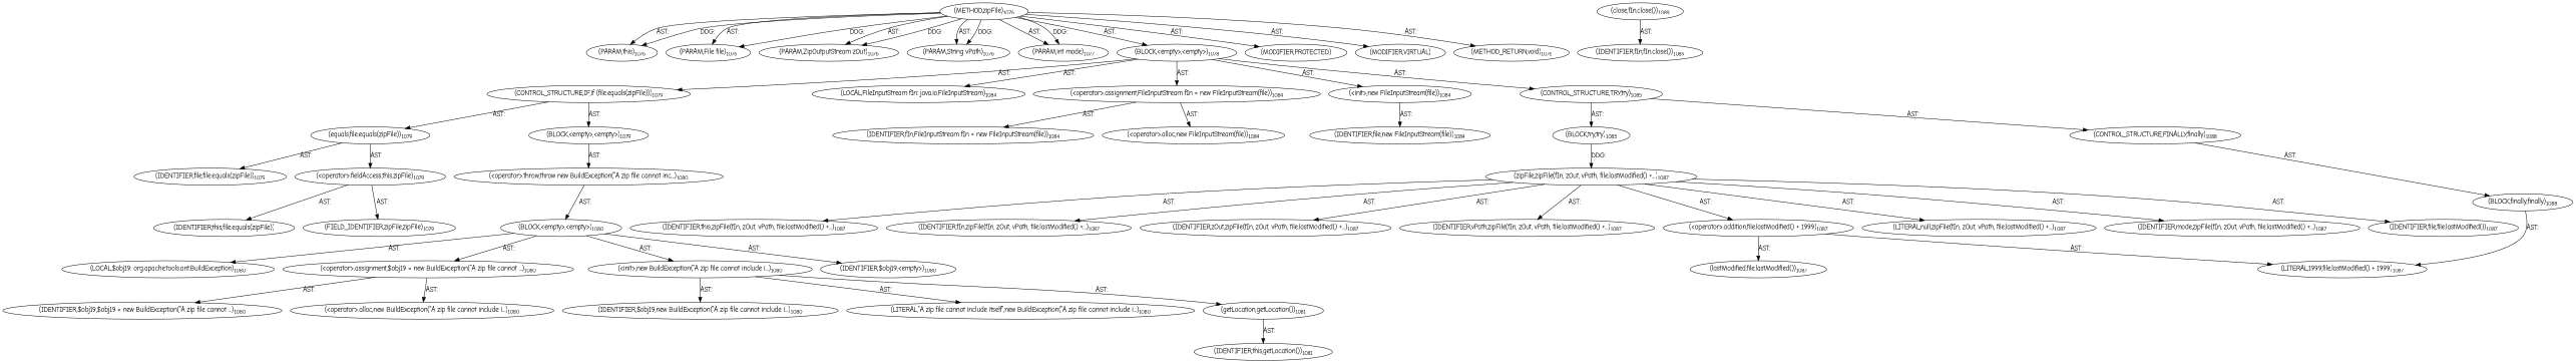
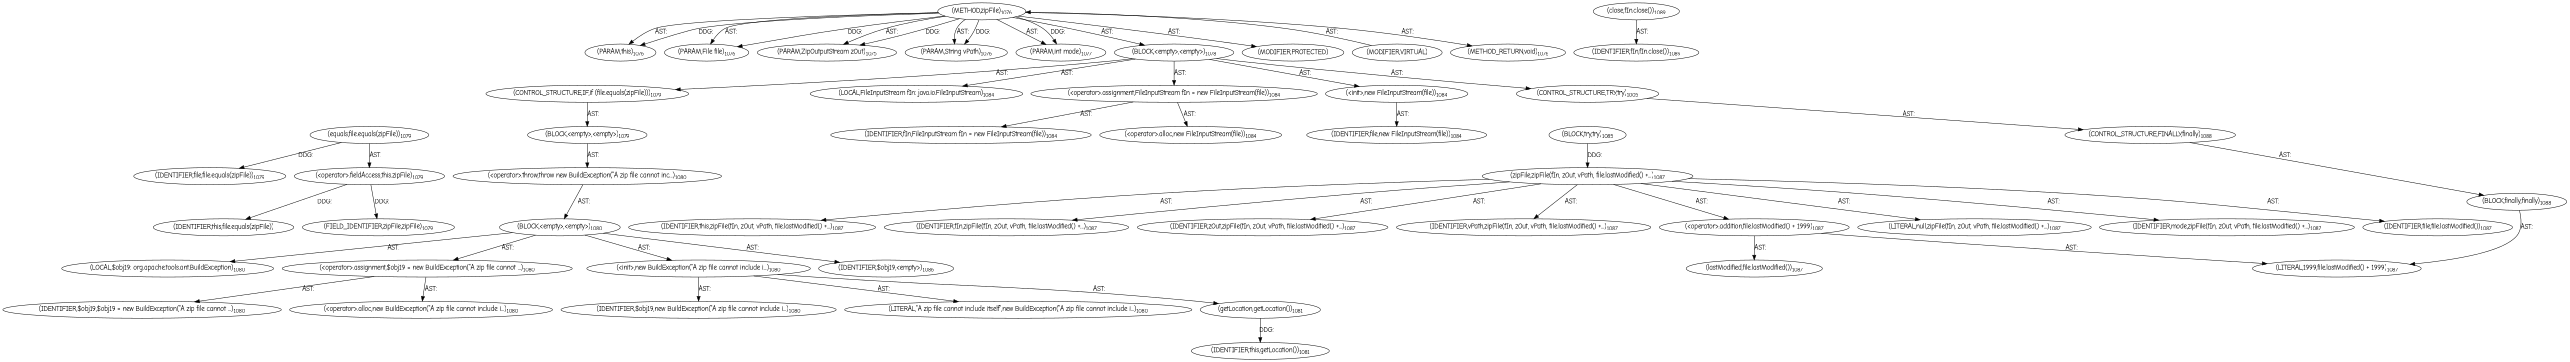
  digraph {
    fontname="Comic Neue"
    node [fontname="Comic Neue"]
    edge [fontname="Comic Neue"]
    n1 [label=<(METHOD,zipFile)<SUB>1076</SUB>>]
    n2 [label=<(PARAM,this)<SUB>1076</SUB>>]
    n3 [label=<(PARAM,File file)<SUB>1076</SUB>>]
-   n4 [label=<(PARAM,ZipOutputStream zOut)<SUB>1076</SUB>>]
+   n4 [label=<(PARAM,ZipOutputStream zOut)<SUB>1075</SUB>>]
    n5 [label=<(PARAM,String vPath)<SUB>1076</SUB>>]
    n6 [label=<(PARAM,int mode)<SUB>1077</SUB>>]
    n7 [label=<(BLOCK,&lt;empty&gt;,&lt;empty&gt;)<SUB>1078</SUB>>]
    n8 [label=<(MODIFIER,PROTECTED)>]
    n9 [label=<(MODIFIER,VIRTUAL)>]
    n10 [label=<(METHOD_RETURN,void)<SUB>1076</SUB>>]
    n11 [label=<(CONTROL_STRUCTURE,IF,if (file.equals(zipFile)))<SUB>1079</SUB>>]
    n12 [label=<(LOCAL,FileInputStream fIn: java.io.FileInputStream)<SUB>1084</SUB>>]
    n13 [label=<(&lt;operator&gt;.assignment,FileInputStream fIn = new FileInputStream(file))<SUB>1084</SUB>>]
    n14 [label=<(&lt;init&gt;,new FileInputStream(file))<SUB>1084</SUB>>]
-   n15 [label=<(CONTROL_STRUCTURE,TRY,try)<SUB>1085</SUB>>]
+   n15 [label=<(CONTROL_STRUCTURE,TRY,try)<SUB>1005</SUB>>]
    n16 [label=<(equals,file.equals(zipFile))<SUB>1079</SUB>>]
    n17 [label=<(BLOCK,&lt;empty&gt;,&lt;empty&gt;)<SUB>1079</SUB>>]
    n18 [label=<(IDENTIFIER,fIn,FileInputStream fIn = new FileInputStream(file))<SUB>1084</SUB>>]
    n19 [label=<(&lt;operator&gt;.alloc,new FileInputStream(file))<SUB>1084</SUB>>]
    n20 [label=<(IDENTIFIER,file,new FileInputStream(file))<SUB>1084</SUB>>]
    n21 [label=<(BLOCK,try,try)<SUB>1085</SUB>>]
    n22 [label=<(CONTROL_STRUCTURE,FINALLY,finally)<SUB>1088</SUB>>]
    n23 [label=<(IDENTIFIER,file,file.equals(zipFile))<SUB>1079</SUB>>]
    n24 [label=<(&lt;operator&gt;.fieldAccess,this.zipFile)<SUB>1079</SUB>>]
    n25 [label=<(&lt;operator&gt;.throw,throw new BuildException(&quot;A zip file cannot inc...)<SUB>1080</SUB>>]
    n26 [label=<(IDENTIFIER,this,file.equals(zipFile))>]
    n27 [label=<(FIELD_IDENTIFIER,zipFile,zipFile)<SUB>1079</SUB>>]
    n28 [label=<(BLOCK,&lt;empty&gt;,&lt;empty&gt;)<SUB>1080</SUB>>]
    n29 [label=<(LOCAL,$obj19: org.apache.tools.ant.BuildException)<SUB>1080</SUB>>]
    n30 [label=<(&lt;operator&gt;.assignment,$obj19 = new BuildException(&quot;A zip file cannot ...)<SUB>1080</SUB>>]
    n31 [label=<(&lt;init&gt;,new BuildException(&quot;A zip file cannot include i...)<SUB>1080</SUB>>]
-   n32 [label=<(IDENTIFIER,$obj19,&lt;empty&gt;)<SUB>1080</SUB>>]
+   n32 [label=<(IDENTIFIER,$obj19,&lt;empty&gt;)<SUB>1086</SUB>>]
    n33 [label=<(IDENTIFIER,$obj19,$obj19 = new BuildException(&quot;A zip file cannot ...)<SUB>1080</SUB>>]
    n34 [label=<(&lt;operator&gt;.alloc,new BuildException(&quot;A zip file cannot include i...)<SUB>1080</SUB>>]
    n35 [label=<(IDENTIFIER,$obj19,new BuildException(&quot;A zip file cannot include i...)<SUB>1080</SUB>>]
    n36 [label=<(LITERAL,&quot;A zip file cannot include itself&quot;,new BuildException(&quot;A zip file cannot include i...)<SUB>1080</SUB>>]
    n37 [label=<(getLocation,getLocation())<SUB>1081</SUB>>]
    n38 [label=<(IDENTIFIER,this,getLocation())<SUB>1081</SUB>>]
    n39 [label=<(zipFile,zipFile(fIn, zOut, vPath, file.lastModified() +...)<SUB>1087</SUB>>]
    n40 [label=<(BLOCK,finally,finally)<SUB>1088</SUB>>]
    n41 [label=<(IDENTIFIER,this,zipFile(fIn, zOut, vPath, file.lastModified() +...)<SUB>1087</SUB>>]
    n42 [label=<(IDENTIFIER,fIn,zipFile(fIn, zOut, vPath, file.lastModified() +...)<SUB>1087</SUB>>]
    n43 [label=<(IDENTIFIER,zOut,zipFile(fIn, zOut, vPath, file.lastModified() +...)<SUB>1087</SUB>>]
    n44 [label=<(IDENTIFIER,vPath,zipFile(fIn, zOut, vPath, file.lastModified() +...)<SUB>1087</SUB>>]
    n45 [label=<(&lt;operator&gt;.addition,file.lastModified() + 1999)<SUB>1087</SUB>>]
    n46 [label=<(LITERAL,null,zipFile(fIn, zOut, vPath, file.lastModified() +...)<SUB>1087</SUB>>]
    n47 [label=<(IDENTIFIER,mode,zipFile(fIn, zOut, vPath, file.lastModified() +...)<SUB>1087</SUB>>]
    n48 [label=<(IDENTIFIER,file,file.lastModified())<SUB>1087</SUB>>]
    n49 [label=<(lastModified,file.lastModified())<SUB>1087</SUB>>]
    n50 [label=<(LITERAL,1999,file.lastModified() + 1999)<SUB>1087</SUB>>]
    n51 [label=<(close,fIn.close())<SUB>1089</SUB>>]
    n52 [label=<(IDENTIFIER,fIn,fIn.close())<SUB>1089</SUB>>]
    n1 -> n2 [label="AST: "]
    n1 -> n2 [label="DDG: "]
    n1 -> n3 [label="AST: "]
    n1 -> n3 [label="DDG: "]
    n1 -> n4 [label="AST: "]
    n1 -> n4 [label="DDG: "]
    n1 -> n5 [label="AST: "]
    n1 -> n5 [label="DDG: "]
    n1 -> n6 [label="AST: "]
    n1 -> n6 [label="DDG: "]
    n1 -> n7 [label="AST: "]
    n1 -> n8 [label="AST: "]
-   n1 -> n9 [label="AST: "]
+   n9 -> n1 [label="AST: "]
    n1 -> n10 [label="AST: "]
    n7 -> n11 [label="AST: "]
    n7 -> n12 [label="AST: "]
    n7 -> n13 [label="AST: "]
    n7 -> n14 [label="AST: "]
    n7 -> n15 [label="AST: "]
-   n11 -> n16 [label="AST: "]
    n11 -> n17 [label="AST: "]
    n13 -> n18 [label="AST: "]
    n13 -> n19 [label="AST: "]
    n14 -> n20 [label="AST: "]
-   n15 -> n21 [label="AST: "]
    n15 -> n22 [label="AST: "]
-   n16 -> n23 [label="AST: "]
+   n16 -> n23 [label="DDG: "]
    n16 -> n24 [label="AST: "]
    n17 -> n25 [label="AST: "]
    n21 -> n39 [label="DDG: "]
    n22 -> n40 [label="AST: "]
-   n24 -> n26 [label="AST: "]
-   n24 -> n27 [label="AST: "]
+   n24 -> n26 [label="DDG: "]
+   n24 -> n27 [label="DDG: "]
    n25 -> n28 [label="AST: "]
    n28 -> n29 [label="AST: "]
    n28 -> n30 [label="AST: "]
    n28 -> n31 [label="AST: "]
    n28 -> n32 [label="AST: "]
    n30 -> n33 [label="AST: "]
    n30 -> n34 [label="AST: "]
    n31 -> n35 [label="AST: "]
    n31 -> n36 [label="AST: "]
    n31 -> n37 [label="AST: "]
-   n37 -> n38 [label="AST: "]
+   n37 -> n38 [label="DDG: "]
    n39 -> n41 [label="AST: "]
    n39 -> n42 [label="AST: "]
    n39 -> n43 [label="AST: "]
    n39 -> n44 [label="AST: "]
    n39 -> n45 [label="AST: "]
    n39 -> n46 [label="AST: "]
    n39 -> n47 [label="AST: "]
    n39 -> n48 [label="AST: "]
    n40 -> n50 [label="AST: "]
    n45 -> n49 [label="AST: "]
    n45 -> n50 [label="AST: "]
    n51 -> n52 [label="AST: "]
  }
